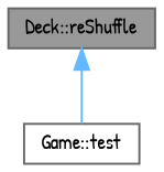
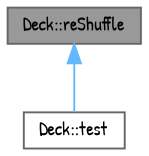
  digraph {
    rankdir=TB
    fontname="Patrick Hand"
    node [fontname="Patrick Hand" fontsize=10 shape=box style=filled]
    n1 [color=gray40 fillcolor=grey60 fontcolor=black height=0.2 label="Deck::reShuffle" width=0.4]
-   n2 [color=grey40 fillcolor=white height=0.2 label="Game::test" width=0.4]
+   n2 [color=grey40 fillcolor=white height=0.2 label="Deck::test" width=0.4]
    n1 -> n2 [color=steelblue1 dir=back fontname="Patrick Hand" fontsize=10 labelfontname=Helvetica labelfontsize=10 style=solid]
  }
